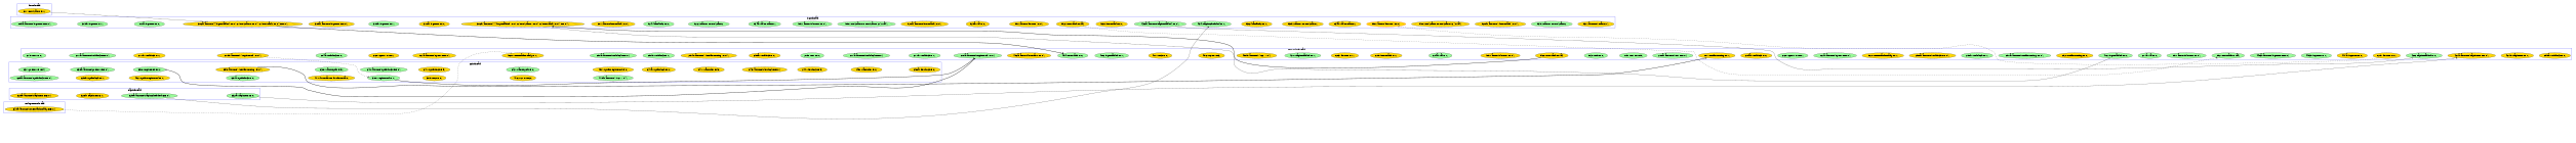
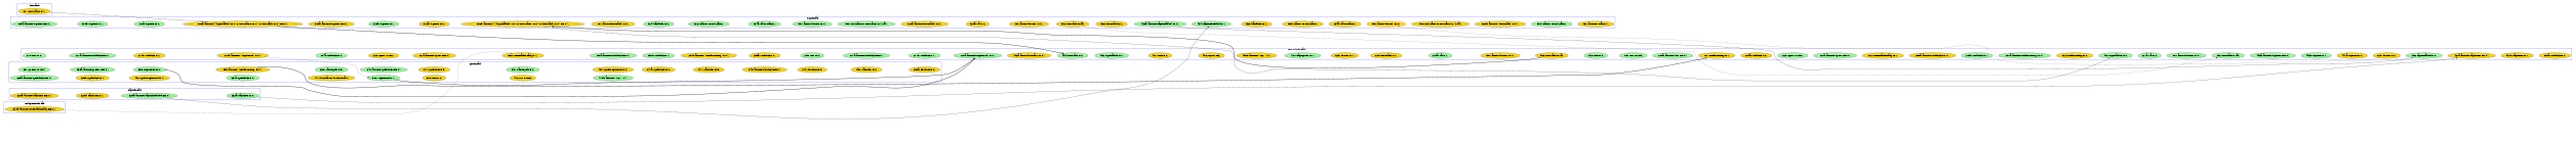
  digraph {
    rankdir=LR
    node [fillcolor=gold style=filled]
    edge [color=white style=solid]
    n1 [label="317: IntrStatus = 1;"]
    n2 [fillcolor=palegreen label="329a: assume(napi_scheduled == 0);"]
    n3 [fillcolor=palegreen label="332a: napi_sem = 0;"]
    n4 [label="328b: napi_sem = 1;"]
    n5 [label="328a: assume(napi_sem == 0);"]
    n6 [fillcolor=palegreen label="640: assume(sysfs_lock == 0);"]
    n7 [label="641: sysfs_lock = 5;"]
    n8 [fillcolor=palegreen label="388: registered = 1;"]
    n9 [label="457: sysfs_registered = 0;"]
    n10 [label="647a: sysfs_lock = 0;"]
    n11 [label="243: assume(dev_lock == 0);"]
    n12 [label="244: dev_lock = 5;"]
    n13 [fillcolor=palegreen label="398: registered = 0;"]
    n14 [fillcolor=palegreen label="642: want_sysfs = 0;"]
    n15 [label="241: want_dev = 5;"]
    n16 [fillcolor=palegreen label="631a: sysfs_lock = 0;"]
    n17 [label="477: hw_start = drv_hw_start;"]
    n18 [label="389: ret2 = 0;"]
    n19 [label="476: rc1 = ret2;"]
    n20 [fillcolor=palegreen label="479b: assume(!(rc1 < 0));"]
    n21 [label="399: assume(!(netif_running != 0));"]
    n22 [fillcolor=palegreen label="638: want_sysfs = 5;"]
    n23 [fillcolor=palegreen label="237: probe1 = ret4;"]
    n24 [fillcolor=palegreen label="238a: assume(probe1 == 0);"]
    n25 [label="245: want_dev = 0;"]
    n26 [label="250a: dev_lock = 0;"]
    n27 [fillcolor=palegreen label="629a: assume(sysfs_lock == 0);"]
    n28 [label="629b: sysfs_lock = 1;"]
    n29 [label="452: sysfs_registered = 1;"]
    n30 [label="560: reset_task_ready = 1;"]
    n31 [fillcolor=palegreen label="290a: assume(rtnl_lock == 0);"]
    n32 [label="615: dev_on = 0;"]
    n33 [fillcolor=palegreen label="291a: assume(netif_running != 0);"]
    n34 [label="292: netif_running = 0;"]
    n35 [fillcolor=palegreen label="278a: assume(registered != 0);"]
    n36 [fillcolor=palegreen label="275: ret1 = 0;"]
    n37 [fillcolor=palegreen label="277a: assume(rtnl_lock == 0);"]
    n38 [label="278b: assume(!(registered != 0));"]
    n39 [fillcolor=palegreen label="446b: irq_sem = 1;"]
    n40 [label="447a: irq_sem = 0;"]
    n41 [fillcolor=palegreen label="277b: rtnl_lock = 1;"]
    n42 [fillcolor=palegreen label="592: IntrMask = val;"]
    n43 [label="592: IntrMask = val;"]
    n44 [fillcolor=palegreen label="503: ret5 = 0;"]
    n45 [fillcolor=palegreen label="260: open1 = ret1;"]
    n46 [fillcolor=palegreen label="261a: assume(open1 == 0);"]
    n47 [fillcolor=palegreen label="416: irq_enabled = 0;"]
    n48 [fillcolor=palegreen label="611a: val = 0;"]
    n49 [fillcolor=palegreen label="279: ret1 = ret5;"]
    n50 [fillcolor=palegreen label="280a: assume(ret1 == 0);"]
    n51 [fillcolor=palegreen label="446a: assume(irq_sem == 0);"]
    n52 [label="281: netif_running = 1;"]
    n53 [label="284a: rtnl_lock = 0;"]
    n54 [fillcolor=palegreen label="277a: assume(rtnl_lock == 0);"]
    n55 [label="277b: rtnl_lock = 1;"]
    n56 [fillcolor=palegreen label="284a: rtnl_lock = 0;"]
    n57 [fillcolor=palegreen label="494: IntrMask = 0;"]
    n58 [fillcolor=palegreen label="604a: val = 1;"]
    n59 [label="591: assert(dev_on != 0);"]
-   n60 [fillcolor=palegreen label="421: napi_enabled = 1;"]
+   n60 [fillcolor=palegreen label="421: napi_probe = 1;"]
    n61 [label="603: dev_on = 1;"]
    n62 [label="427a: assume(napi_sem == 0);"]
    n63 [label="427b: napi_sem = 1;"]
    n64 [fillcolor=palegreen label="591: assert(dev_on != 0);"]
    n65 [label="560: reset_task_ready = 1;"]
    n66 [label="290a: assume(rtnl_lock == 0);"]
    n67 [label="295a: rtnl_lock = 0;"]
    n68 [fillcolor=palegreen label="290b: rtnl_lock = 1;"]
    n69 [label="261a: assume(open1 == 0);"]
    n70 [fillcolor=palegreen label="426: napi_enabled = 0;"]
    n71 [label="605: intr_mask = 1;"]
    n72 [label="407: ret3 = 0;"]
    n73 [label="496: rc2 = ret3;"]
    n74 [label="260: open1 = ret1;"]
    n75 [fillcolor=palegreen label="275: ret1 = 0;"]
    n76 [fillcolor=palegreen label="290b: rtnl_lock = 1;"]
    n77 [fillcolor=palegreen label="406: irq_enabled = 1;"]
    n78 [label="498b: assume(!(rc2 < 0));"]
    n79 [label="291b: assume(!(netif_running != 0));"]
    n80 [label="492a: assert(hw_start != 0);"]
    n81 [label="295a: rtnl_lock = 0;"]
    n82 [label="340a: assume(reset_task_ready == 0);"]
    n83 [label="528a: assume(intr_mask != 0);"]
    n84 [label="529a: val = 0;"]
    n85 [fillcolor=palegreen label="534a: val = status1;"]
    n86 [fillcolor=palegreen label="597: assert(dev_on != 0);"]
    n87 [color=red label="597: assert(dev_on != 0);"]
    n88 [fillcolor=palegreen label="305a: assume(irq_sem == 0);"]
    n89 [fillcolor=palegreen label="305b: irq_sem = 1;"]
    n90 [label="305a: assume(irq_sem == 0);"]
    n91 [fillcolor=palegreen label="305b: irq_sem = 1;"]
    n92 [fillcolor=palegreen label="434: napi_scheduled = 1;"]
    n93 [label="598: IntrStatus = IntrStatus & (~val);"]
    n94 [fillcolor=palegreen label="526: status1 = IntrStatus;"]
    n95 [label="592: IntrMask = val;"]
    n96 [label="532: handled2 = 1;"]
    n97 [label="535: status1 = IntrStatus;"]
    n98 [fillcolor=palegreen label="310a: irq_sem = 0;"]
    n99 [label="306a: assume((((irq_enabled != 0) & (IntrStatus != 0)) & (IntrMask != 0)) == 0);"]
    n100 [label="306b: assume(!((((irq_enabled != 0) & (IntrStatus != 0)) & (IntrMask != 0)) == 0));"]
    n101 [label="307: assert(intr_mask != 0);"]
    n102 [fillcolor=palegreen label="524: handled2 = 0;"]
    n103 [label="530: intr_mask = 0;"]
    n104 [fillcolor=palegreen label="433a: assume(napi_enabled != 0);"]
    n105 [label="528b: assume(!(intr_mask != 0));"]
    n106 [fillcolor=palegreen label="535: status1 = IntrStatus;"]
    n107 [label="591: assert(dev_on != 0);"]
    n108 [label="310a: irq_sem = 0;"]
    n109 [fillcolor=palegreen label="598: IntrStatus = IntrStatus & (~val);"]
    n110 [label="537: assume(!status1);"]
    n111 [label="534a: val = status1;"]
    subgraph cluster_1 {
      color=blue
-     label=dev_thread
+     label=dev_task
      n1
    }
    subgraph cluster_2 {
      color=blue
      label=napi_thread
      n2
      n3
      n4
      n5
    }
    subgraph cluster_3 {
      color=blue
      label=pci_thread
      n6
      n7
      n8
      n9
      n10
      n11
      n12
      n13
      n14
      n15
      n16
      n17
      n18
      n19
      n20
      n21
      n22
      n23
      n24
      n25
      n26
      n27
      n28
      n29
    }
    subgraph cluster_4 {
      color=blue
      label=network_thread
      n30
      n31
      n32
      n33
      n34
      n35
      n36
      n37
      n38
      n39
      n40
      n41
      n42
      n43
      n44
      n45
      n46
      n47
      n48
      n49
      n50
      n51
      n52
      n53
      n54
      n55
      n56
      n57
      n58
      n59
      n60
      n61
      n62
      n63
      n64
      n65
      n66
      n67
      n68
      n69
      n70
      n71
      n72
      n73
      n74
      n75
      n76
      n77
      n78
      n79
      n80
      n81
    }
    subgraph cluster_5 {
      color=blue
      label=workqueue_thread
      n82
    }
    subgraph cluster_6 {
      color=blue
      label=irq_thread
      n83
      n84
      n85
      n86
      n87
      n88
      n89
      n90
      n91
      n92
      n93
      n94
      n95
      n96
      n97
      n98
      n99
      n100
      n101
      n102
      n103
      n104
      n105
      n106
      n107
      n108
      n109
      n110
      n111
    }
    n1 -> n99 [arrowhead=odot color=black constraint=false]
    n2 -> n3
    n2 -> n92 [arrowhead=tee color=black constraint=false]
    n3 -> n62 [arrowhead=tee color=black constraint=false]
    n4 -> n2
    n5 -> n4
    n6 -> n7
    n7 -> n14
    n8 -> n18
    n8 -> n35 [arrowhead=tee color=black constraint=false style=bold]
    n9 -> n10
    n10 -> n15
    n11 -> n12
    n12 -> n25
    n13 -> n21
    n14 -> n9
    n15 -> n11
    n16 -> n17
    n17 -> n8
    n18 -> n19
    n19 -> n20
    n21 -> n22
    n21 -> n52 [arrowhead=odot color=black constraint=false style=bold]
    n22 -> n6
    n23 -> n24
    n24 -> n13
    n25 -> n26
    n27 -> n28
    n28 -> n29
    n29 -> n16
    n30 -> n31
    n31 -> n76
    n32 -> n70
    n32 -> n87 [arrowhead=odot color=black constraint=false style=dashed]
    n33 -> n34
    n34 -> n47
    n35 -> n13 [arrowhead=odot color=black constraint=false style=bold]
    n35 -> n80
    n36 -> n37
    n37 -> n41
    n38 -> n8 [arrowhead=tee color=black constraint=false style=dashed]
    n38 -> n56
    n39 -> n40
    n40 -> n32
    n41 -> n35
    n42 -> n51
    n43 -> n44
    n43 -> n100 [arrowhead=tee color=black constraint=false style=bold]
    n44 -> n49
    n45 -> n46
    n46 -> n65
    n47 -> n48
    n48 -> n64
    n49 -> n50
    n50 -> n52
    n51 -> n39
    n52 -> n53
    n53 -> n45
    n54 -> n55
    n55 -> n38
    n56 -> n74
    n57 -> n77
    n58 -> n59
    n59 -> n43
    n60 -> n61
    n61 -> n71
    n62 -> n63
    n63 -> n67
    n64 -> n42
    n65 -> n66
    n66 -> n68
    n68 -> n33
    n69 -> n30
    n70 -> n62
    n71 -> n58
    n72 -> n73
    n73 -> n78
    n74 -> n69
    n75 -> n54
    n76 -> n79
    n77 -> n72
    n78 -> n60
    n79 -> n81
    n80 -> n57
    n81 -> n36
    n82 -> n30 [arrowhead=odot color=black constraint=false style=dashed]
    n83 -> n84
    n84 -> n107
    n85 -> n86
    n86 -> n109
    n87 -> n93
    n88 -> n89
    n89 -> n98
    n90 -> n91
    n91 -> n108
    n92 -> n96
    n93 -> n105
    n94 -> n85
    n95 -> n42 [arrowhead=tee color=black constraint=false style=dashed]
    n95 -> n103
    n96 -> n97
    n97 -> n111
    n98 -> n99
    n99 -> n57 [arrowhead=tee color=black constraint=false style=bold]
    n99 -> n90
    n100 -> n47 [arrowhead=odot color=black constraint=false]
    n100 -> n101
    n101 -> n102
    n102 -> n94
    n103 -> n104
    n104 -> n70 [arrowhead=odot color=black constraint=false]
    n104 -> n92
    n105 -> n106
    n106 -> n110
    n107 -> n95
    n108 -> n100
    n109 -> n83
    n111 -> n87
  }
